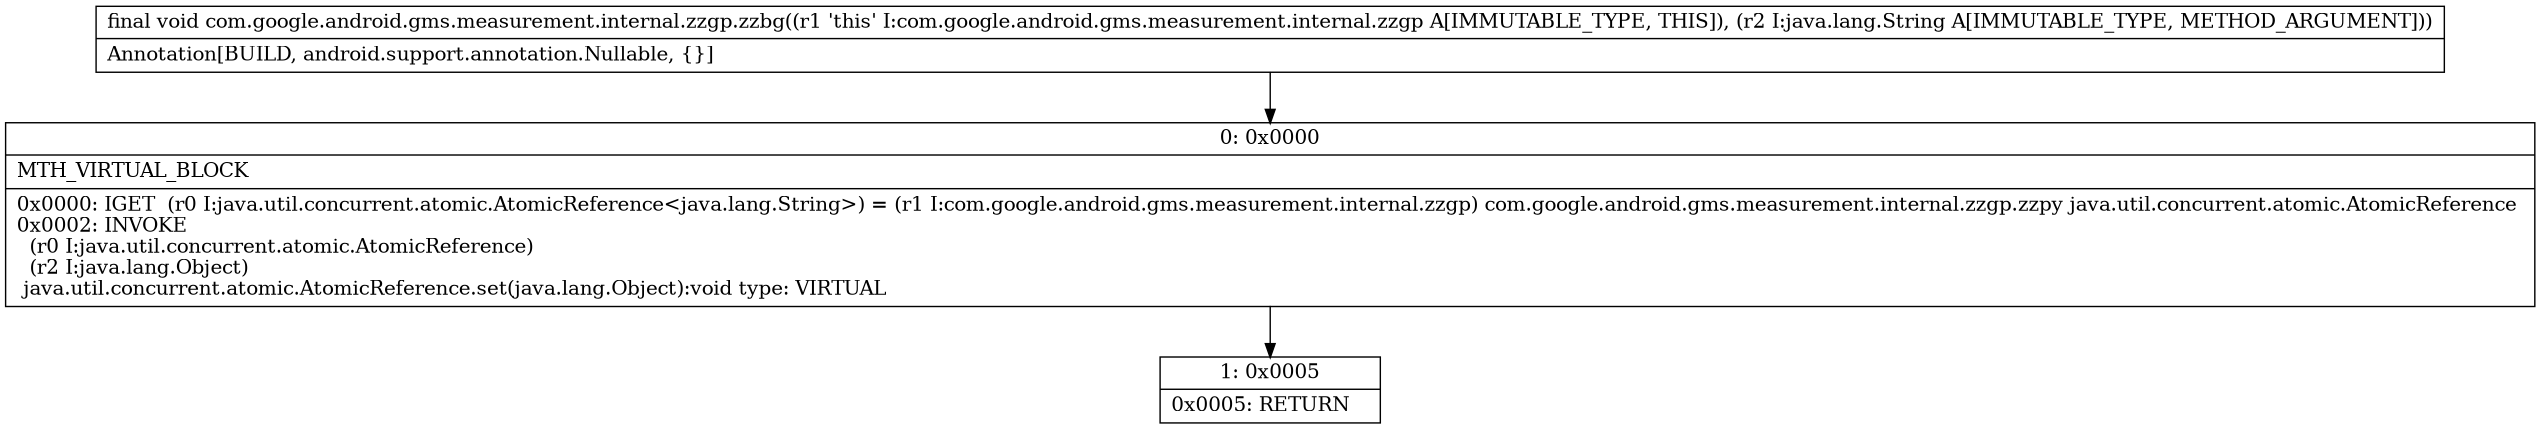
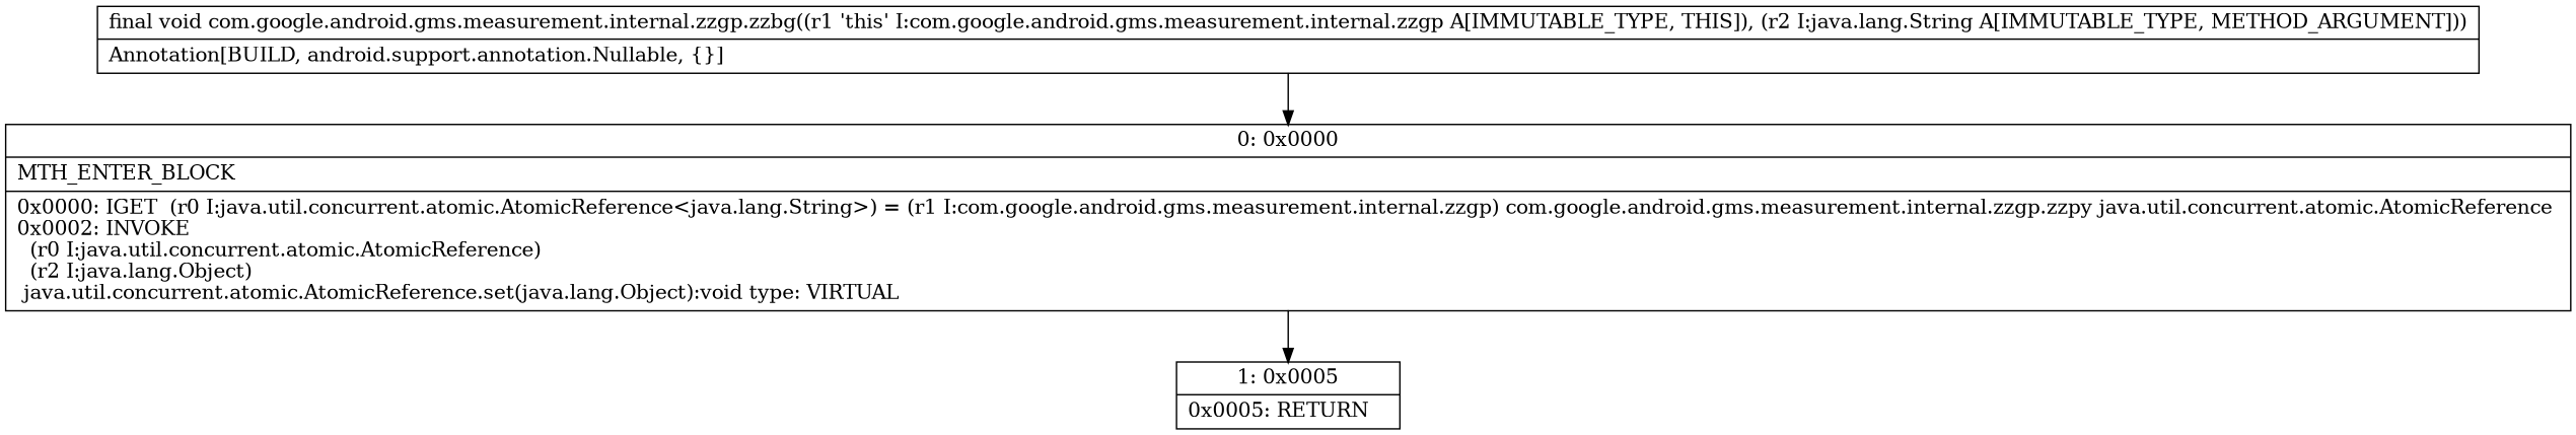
  digraph {
    node [shape=record]
-   n1 [label="{0\:\ 0x0000|MTH_VIRTUAL_BLOCK\l|0x0000: IGET  (r0 I:java.util.concurrent.atomic.AtomicReference\<java.lang.String\>) = (r1 I:com.google.android.gms.measurement.internal.zzgp) com.google.android.gms.measurement.internal.zzgp.zzpy java.util.concurrent.atomic.AtomicReference \l0x0002: INVOKE  \l  (r0 I:java.util.concurrent.atomic.AtomicReference)\l  (r2 I:java.lang.Object)\l java.util.concurrent.atomic.AtomicReference.set(java.lang.Object):void type: VIRTUAL \l}"]
+   n1 [label="{0\:\ 0x0000|MTH_ENTER_BLOCK\l|0x0000: IGET  (r0 I:java.util.concurrent.atomic.AtomicReference\<java.lang.String\>) = (r1 I:com.google.android.gms.measurement.internal.zzgp) com.google.android.gms.measurement.internal.zzgp.zzpy java.util.concurrent.atomic.AtomicReference \l0x0002: INVOKE  \l  (r0 I:java.util.concurrent.atomic.AtomicReference)\l  (r2 I:java.lang.Object)\l java.util.concurrent.atomic.AtomicReference.set(java.lang.Object):void type: VIRTUAL \l}"]
    n2 [label="{1\:\ 0x0005|0x0005: RETURN   \l}"]
    n3 [label="{final void com.google.android.gms.measurement.internal.zzgp.zzbg((r1 'this' I:com.google.android.gms.measurement.internal.zzgp A[IMMUTABLE_TYPE, THIS]), (r2 I:java.lang.String A[IMMUTABLE_TYPE, METHOD_ARGUMENT]))  | Annotation[BUILD, android.support.annotation.Nullable, \{\}]\l}"]
    n1 -> n2
    n3 -> n1
  }
